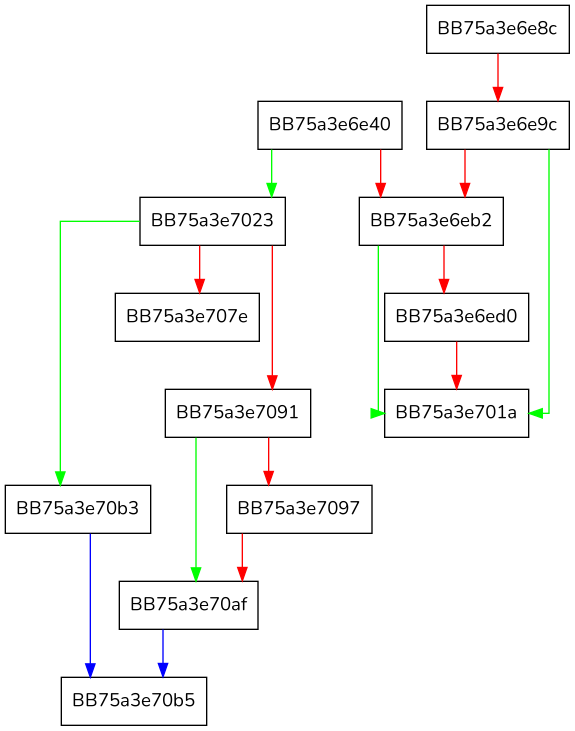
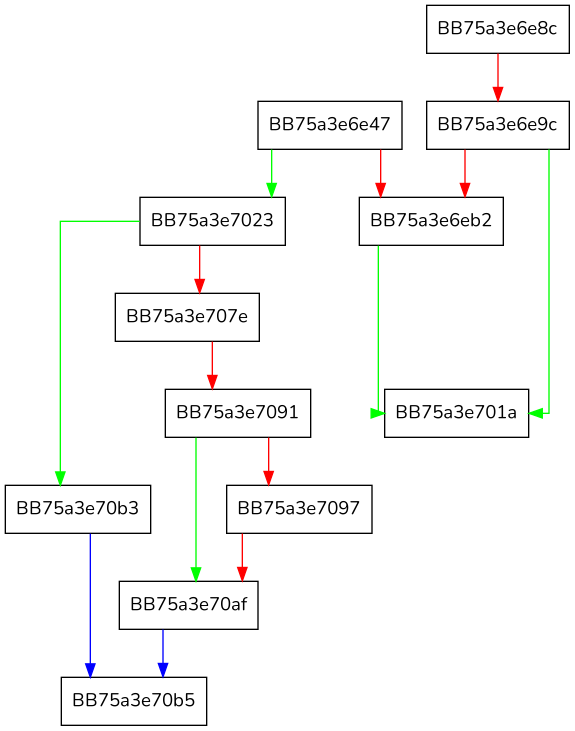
  digraph {
    fontname=Nunito
    splines=ortho
    node [fontname=Nunito shape=box]
    edge [color=red fontname=Nunito]
-   BB75a3e6e40
+   BB75a3e6e40 [label=BB75a3e6e47]
    BB75a3e7023
    BB75a3e6eb2
    BB75a3e70b3
    BB75a3e707e
    BB75a3e6e8c
    BB75a3e6e9c
    BB75a3e70b5
    BB75a3e7091
    BB75a3e701a
-   BB75a3e6ed0
    BB75a3e70af
    BB75a3e7097
    BB75a3e6e40 -> BB75a3e7023 [color=green]
    BB75a3e6e40 -> BB75a3e6eb2
    BB75a3e7023 -> BB75a3e70b3 [color=green]
    BB75a3e7023 -> BB75a3e707e
    BB75a3e6eb2 -> BB75a3e701a [color=green]
-   BB75a3e6eb2 -> BB75a3e6ed0
    BB75a3e70b3 -> BB75a3e70b5 [color=blue]
-   BB75a3e7023 -> BB75a3e7091
+   BB75a3e707e -> BB75a3e7091
    BB75a3e6e8c -> BB75a3e6e9c
    BB75a3e6e9c -> BB75a3e6eb2
    BB75a3e6e9c -> BB75a3e701a [color=green]
    BB75a3e7091 -> BB75a3e70af [color=green]
    BB75a3e7091 -> BB75a3e7097
-   BB75a3e6ed0 -> BB75a3e701a
    BB75a3e70af -> BB75a3e70b5 [color=blue]
    BB75a3e7097 -> BB75a3e70af
  }
